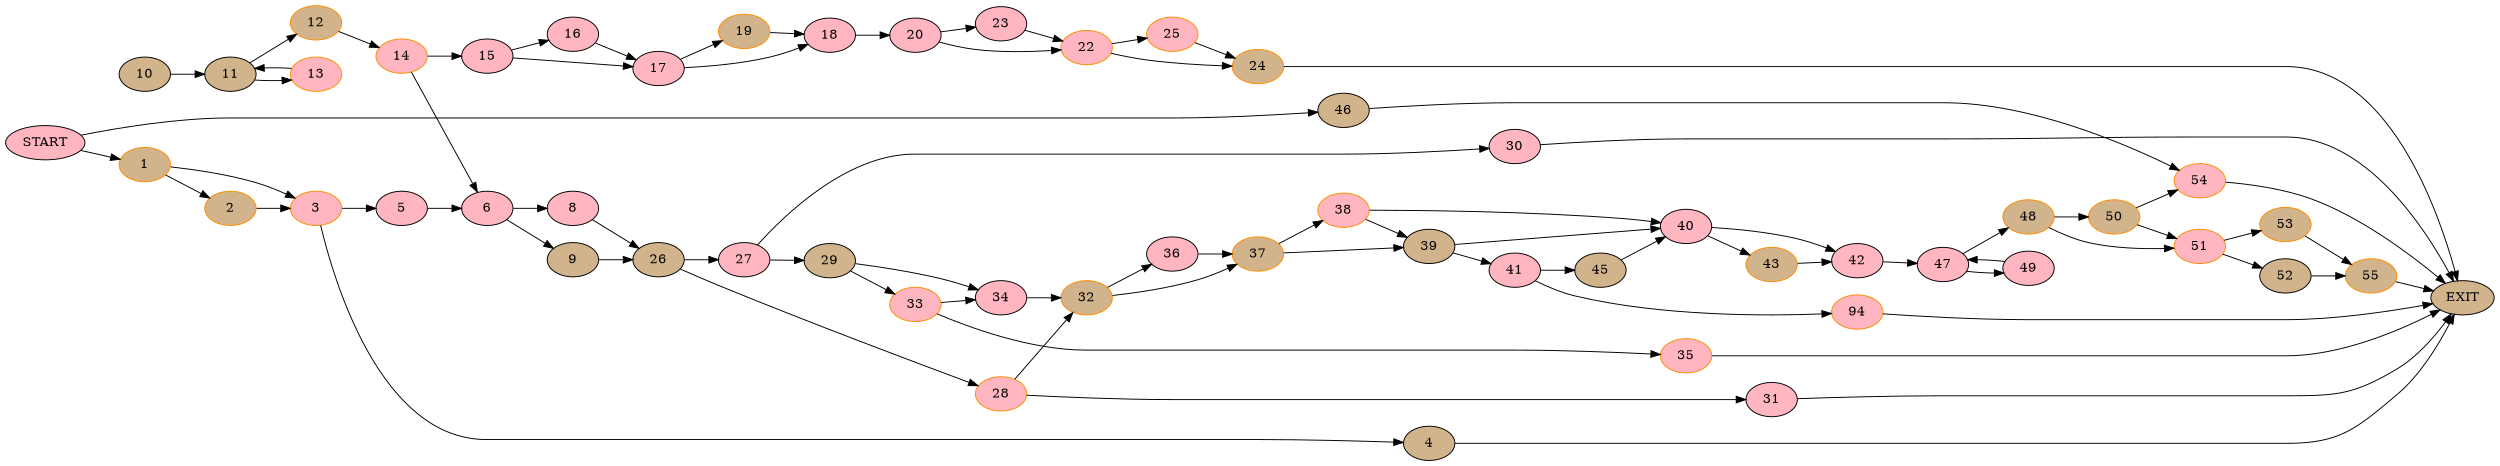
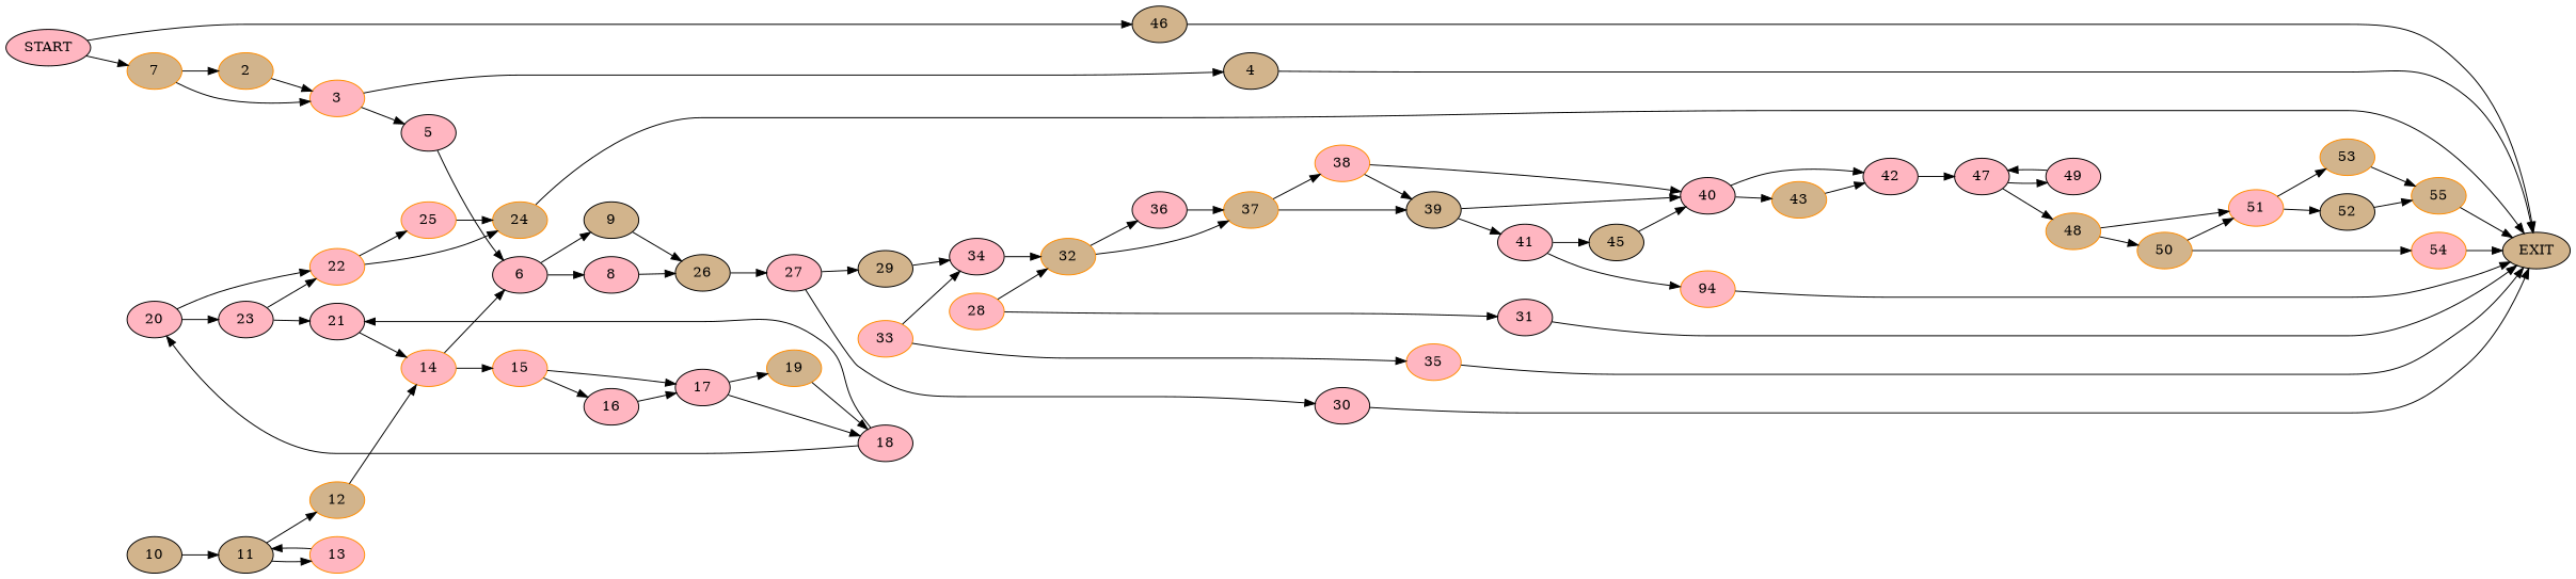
  digraph {
    rankdir=LR
    node [color=black fillcolor=lightpink style=filled]
    n1 [label=START]
-   1 [color=darkorange fillcolor=tan]
+   1 [color=darkorange fillcolor=tan label=7]
    46 [fillcolor=tan]
    2 [color=darkorange fillcolor=tan]
    3 [color=darkorange]
    n6 [fillcolor=tan label=EXIT]
    4 [fillcolor=tan]
    5
    6
    8
    9 [fillcolor=tan]
    26 [fillcolor=tan]
    10 [fillcolor=tan]
    11 [fillcolor=tan]
    27
    28 [color=darkorange]
    12 [color=darkorange fillcolor=tan]
    13 [color=darkorange]
    14 [color=darkorange]
-   15
+   15 [color=darkorange]
    16
    17
    18
    19 [color=darkorange fillcolor=tan]
    20
+   21
    22 [color=darkorange]
    23
    24 [color=darkorange fillcolor=tan]
    25 [color=darkorange]
    29 [fillcolor=tan]
    30
    31
    32 [color=darkorange fillcolor=tan]
    33 [color=darkorange]
    34
    36
    37 [color=darkorange fillcolor=tan]
    35 [color=darkorange]
    38 [color=darkorange]
    39 [fillcolor=tan]
    40
    41
    42
    43 [color=darkorange fillcolor=tan]
    n46 [color=darkorange label=94]
    45 [fillcolor=tan]
    47
    48 [color=darkorange fillcolor=tan]
    49
    50 [color=darkorange fillcolor=tan]
    51 [color=darkorange]
    54 [color=darkorange]
    52 [fillcolor=tan]
    53 [color=darkorange fillcolor=tan]
    55 [color=darkorange fillcolor=tan]
    n1 -> 1
    n1 -> 46
    1 -> 2
    1 -> 3
-   46 -> 54
+   46 -> n6
    2 -> 3
    3 -> 4
    3 -> 5
    4 -> n6
    5 -> 6
    6 -> 8
    6 -> 9
    8 -> 26
    9 -> 26
    26 -> 27
-   26 -> 28
    10 -> 11
    11 -> 12
    11 -> 13
    27 -> 29
    27 -> 30
    28 -> 31
    28 -> 32
    12 -> 14
    13 -> 11
    14 -> 6
    14 -> 15
    15 -> 16
    15 -> 17
    16 -> 17
    17 -> 18
    17 -> 19
    18 -> 20
+   18 -> 21
    19 -> 18
    20 -> 22
    20 -> 23
+   21 -> 14
    22 -> 24
    22 -> 25
+   23 -> 21
    23 -> 22
    24 -> n6
    25 -> 24
-   29 -> 33
    29 -> 34
    30 -> n6
    31 -> n6
    32 -> 36
    32 -> 37
    33 -> 34
    33 -> 35
    34 -> 32
    36 -> 37
    37 -> 38
    37 -> 39
    35 -> n6
    38 -> 39
    38 -> 40
    39 -> 40
    39 -> 41
    40 -> 42
    40 -> 43
    41 -> n46
    41 -> 45
    42 -> 47
    43 -> 42
    n46 -> n6
    45 -> 40
    47 -> 48
    47 -> 49
    48 -> 50
    48 -> 51
    49 -> 47
    50 -> 51
    50 -> 54
    51 -> 52
    51 -> 53
    54 -> n6
    52 -> 55
    53 -> 55
    55 -> n6
  }
